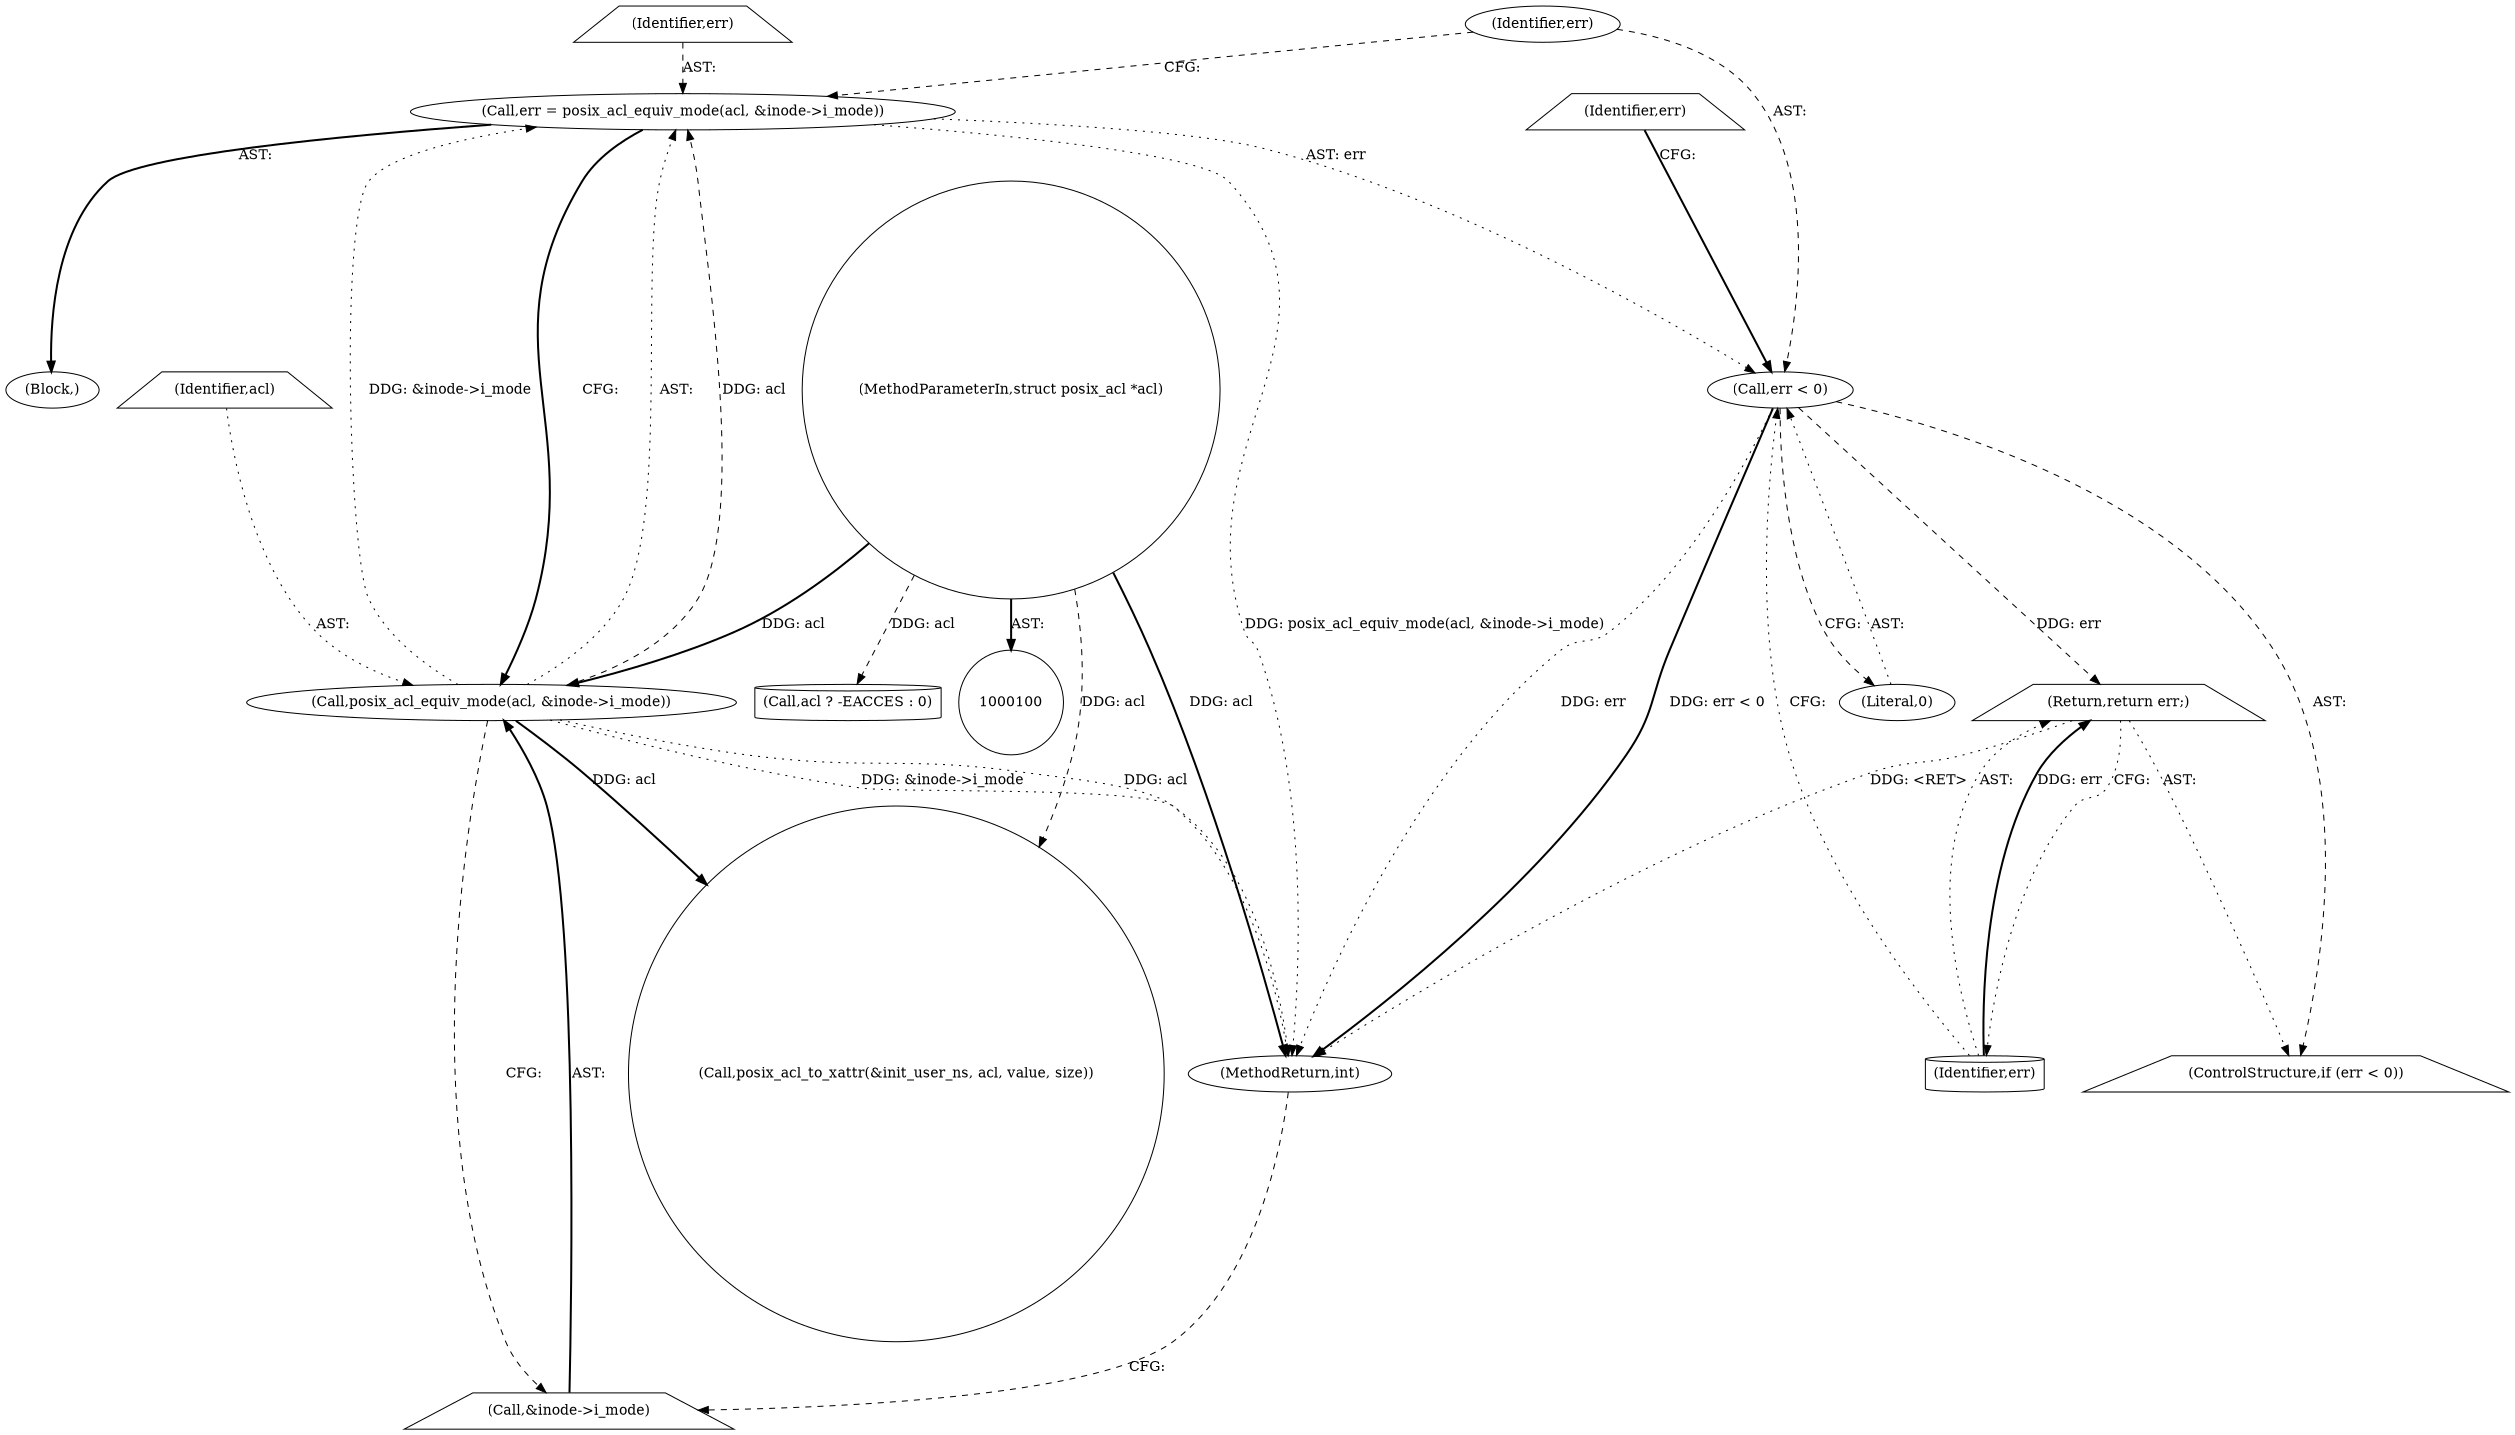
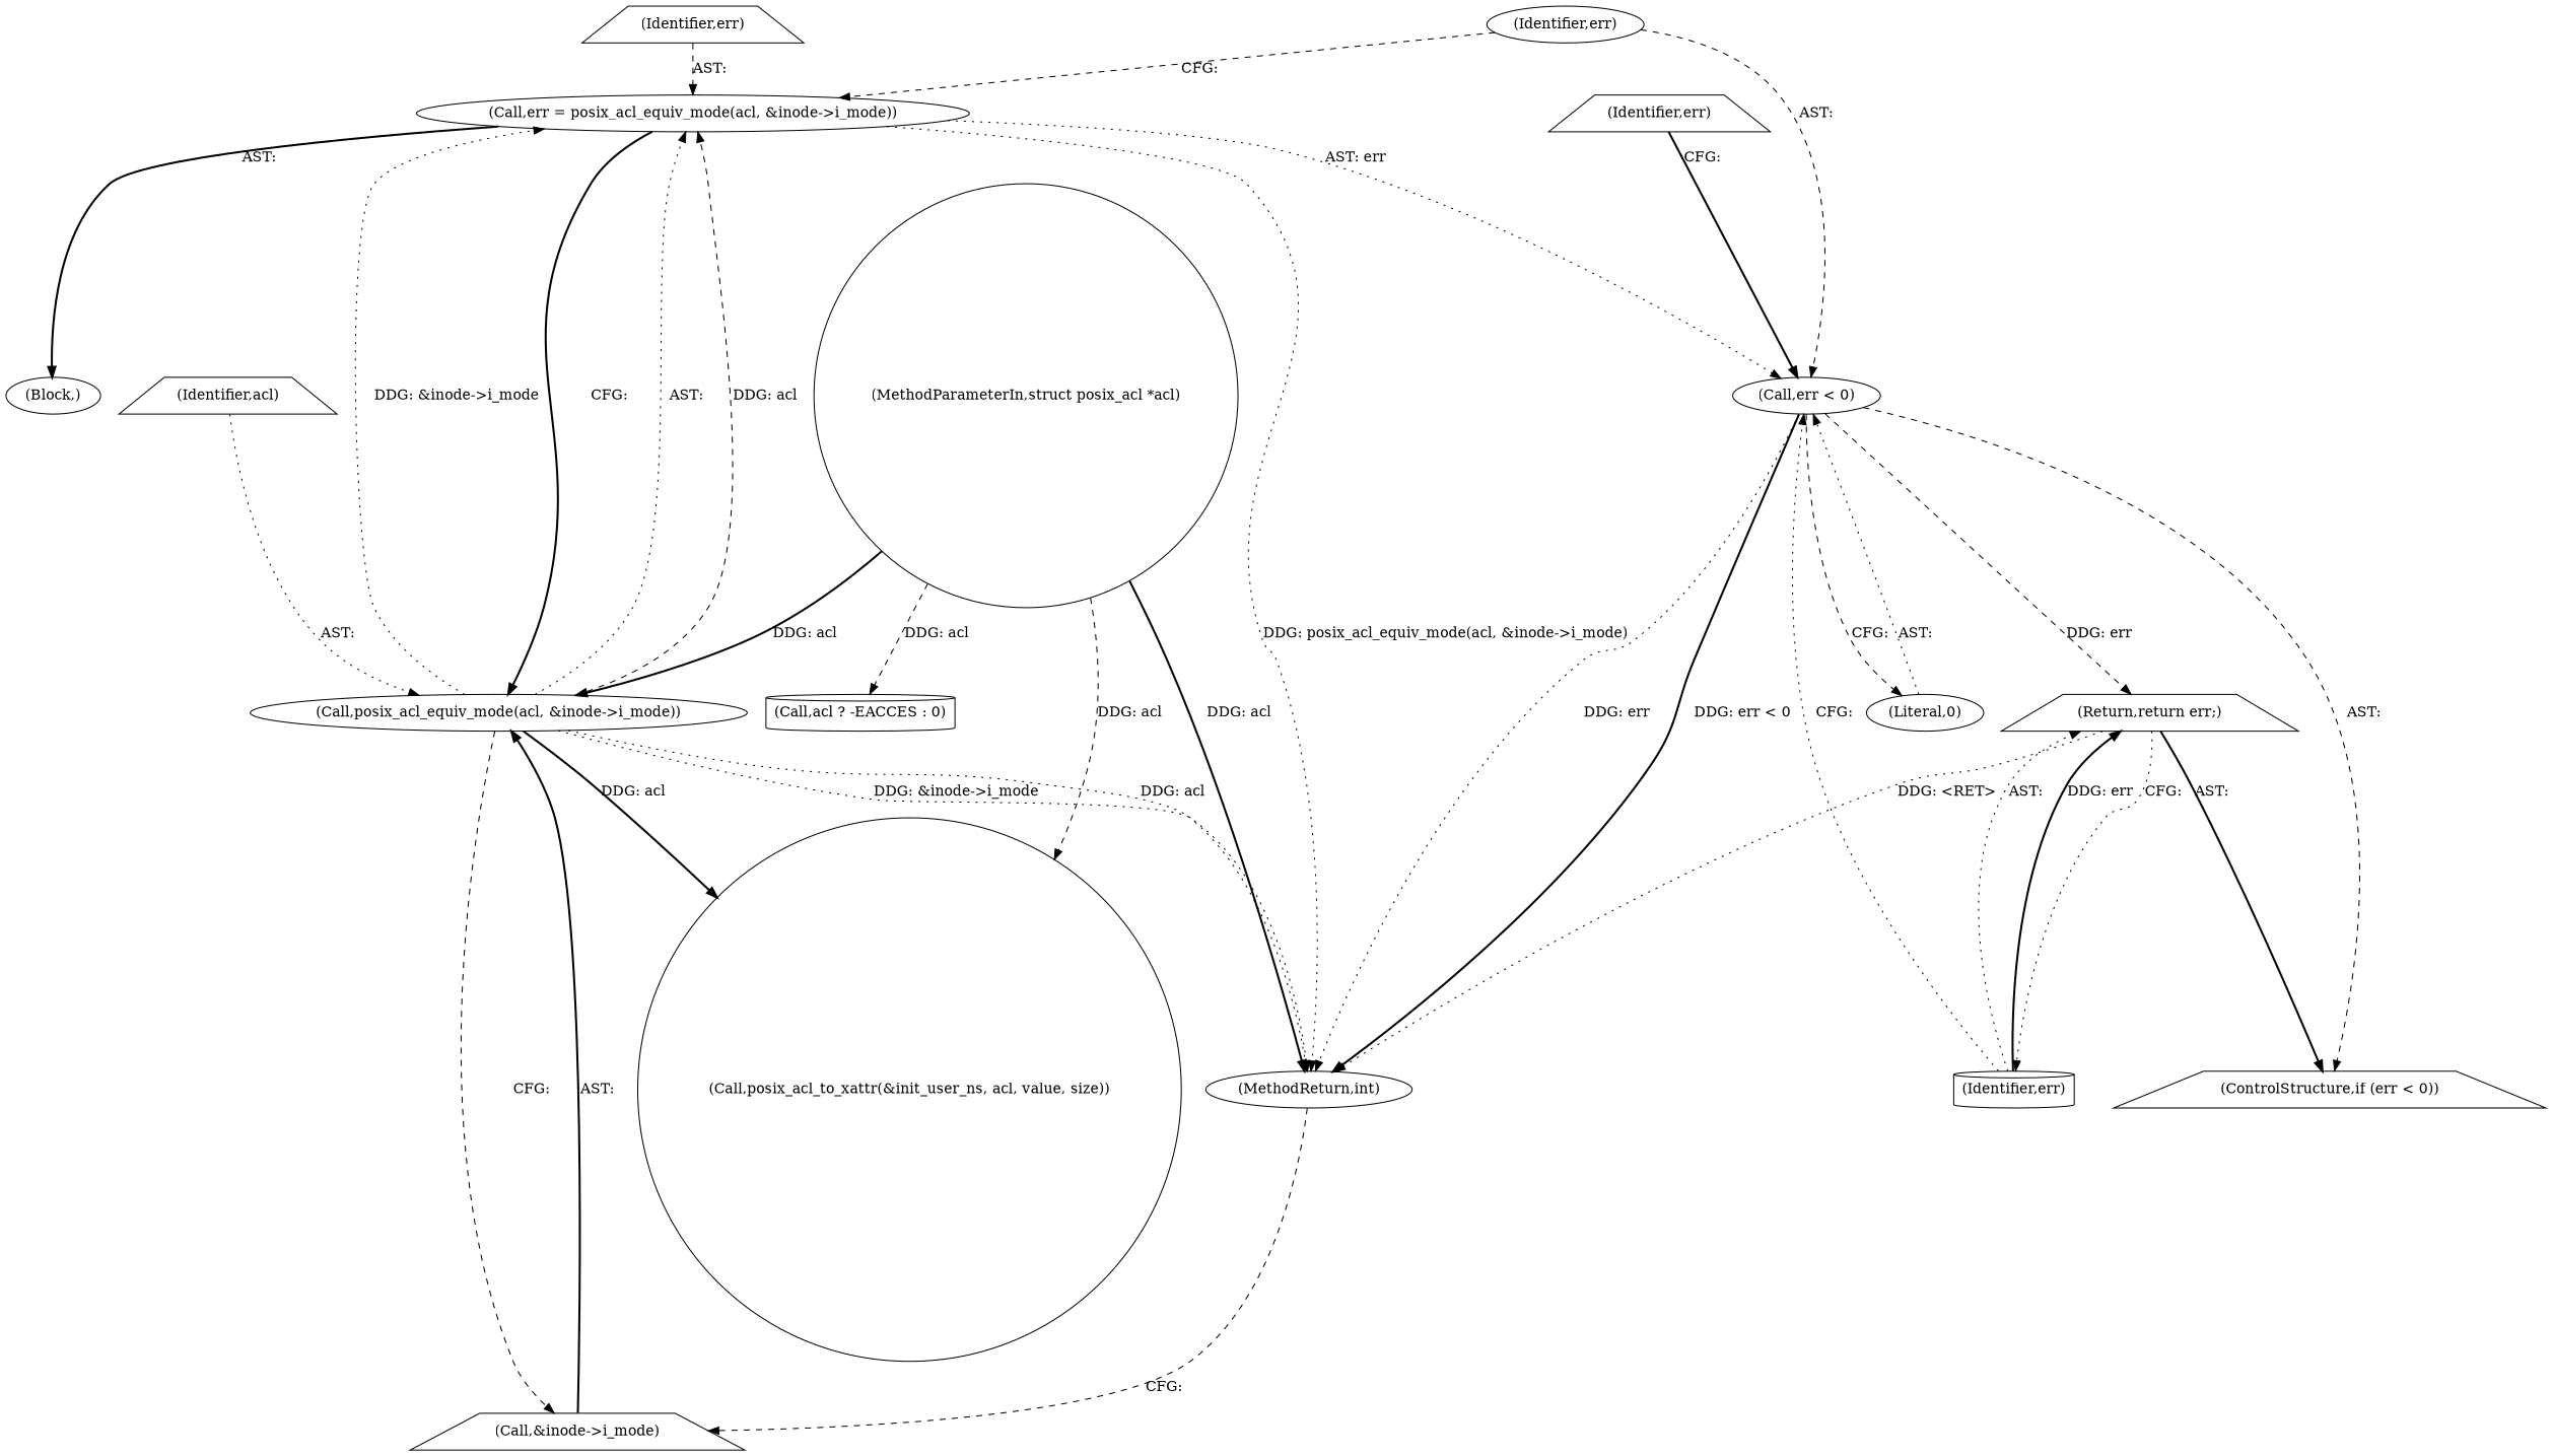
  digraph {
    node [shape=ellipse]
    edge [style=dotted]
    n1 [label="(Call,err = posix_acl_equiv_mode(acl, &inode->i_mode))"]
    n2 [label="(Call,posix_acl_equiv_mode(acl, &inode->i_mode))"]
    n3 [label="(Call,err < 0)"]
    n4 [label="(Block,)"]
    n5 [label="(MethodReturn,int)"]
    n6 [label="(Call,&inode->i_mode)" shape=trapezium]
    n7 [label="(Call,posix_acl_to_xattr(&init_user_ns, acl, value, size))" shape=circle]
    n8 [label="(Return,return err;)" shape=trapezium]
    n9 [label="(Literal,0)"]
    n10 [label="(ControlStructure,if (err < 0))" shape=trapezium]
    n11 [label="(MethodParameterIn,struct posix_acl *acl)" shape=circle]
    n12 [label="(Call,acl ? -EACCES : 0)" shape=cylinder]
-   1000100 [shape=circle]
    n14 [label="(Identifier,err)" shape=cylinder]
    n15 [label="(Identifier,acl)" shape=trapezium]
    n16 [label="(Identifier,err)" shape=trapezium]
    n17 [label="(Identifier,err)"]
    n18 [label="(Identifier,err)" shape=trapezium]
    n1 -> n2 [label="CFG: " style=bold]
    n1 -> n3 [label="AST: err"]
    n1 -> n4 [label="AST: " style=bold]
    n1 -> n5 [label="DDG: posix_acl_equiv_mode(acl, &inode->i_mode)"]
    n2 -> n1 [label="AST: "]
    n2 -> n1 [label="DDG: acl" style=dashed]
    n2 -> n1 [label="DDG: &inode->i_mode"]
    n2 -> n5 [label="DDG: acl"]
    n2 -> n5 [label="DDG: &inode->i_mode"]
    n2 -> n6 [label="CFG: " style=dashed]
    n2 -> n7 [label="DDG: acl" style=bold]
    n3 -> n5 [label="DDG: err"]
    n3 -> n5 [label="DDG: err < 0" style=bold]
    n3 -> n8 [label="DDG: err" style=dashed]
    n3 -> n9 [label="CFG: " style=dashed]
    n3 -> n10 [label="AST: " style=dashed]
    n5 -> n6 [label="CFG: " style=dashed]
    n6 -> n2 [label="AST: " style=bold]
    n8 -> n5 [label="DDG: <RET>"]
-   n8 -> n10 [label="AST: "]
+   n8 -> n10 [label="AST: " style=bold]
    n8 -> n14 [label="CFG: "]
    n9 -> n3 [label="AST: "]
    n11 -> n2 [label="DDG: acl" style=bold]
    n11 -> n5 [label="DDG: acl" style=bold]
    n11 -> n7 [label="DDG: acl" style=dashed]
    n11 -> n12 [label="DDG: acl" style=dashed]
-   n11 -> 1000100 [label="AST: " style=bold]
    n14 -> n3 [label="CFG: "]
    n14 -> n8 [label="AST: "]
    n14 -> n8 [label="DDG: err" style=bold]
    n15 -> n2 [label="AST: "]
    n16 -> n3 [label="CFG: " style=bold]
    n17 -> n1 [label="CFG: " style=dashed]
    n17 -> n3 [label="AST: " style=dashed]
    n18 -> n1 [label="AST: " style=dashed]
  }
